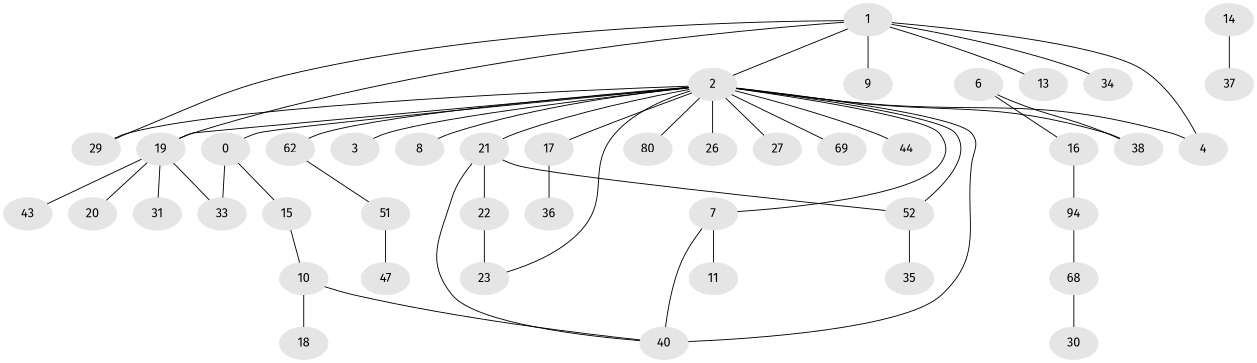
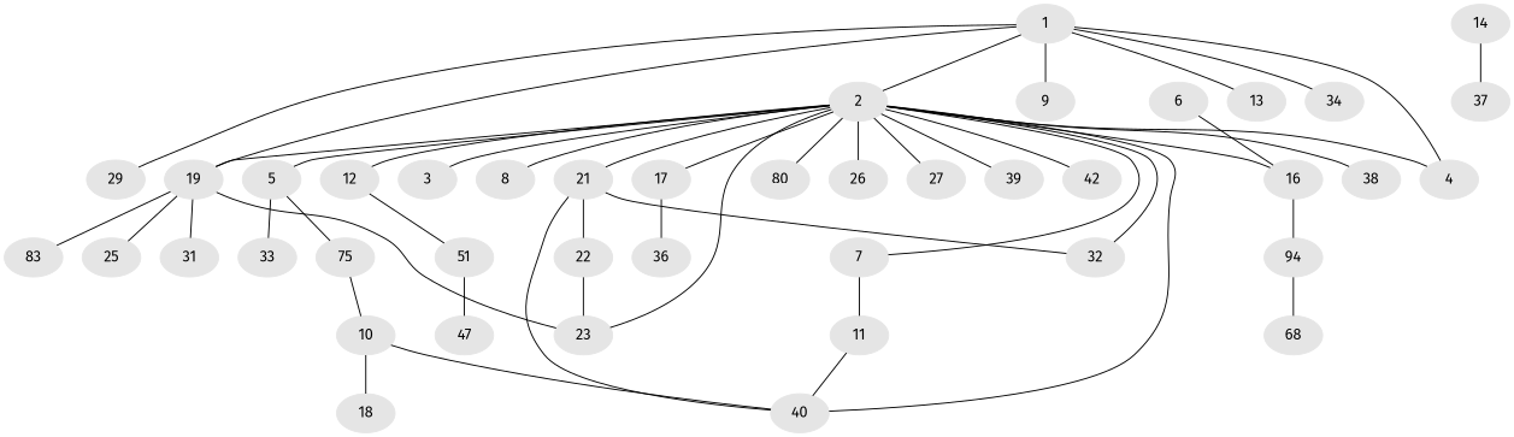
  graph {
    fontname="Fira Sans"
    node [color=gray90 fontname="Fira Sans" style=filled]
    edge [fontname="Fira Sans" weight=1.0]
    1
    2
    4
    9
    13
    19
    29
    34
    3
-   5 [label=0]
+   5
    7
    8
-   12 [label=62]
+   12
    16
    17
    n16 [label=80]
    21
    23
    26
    27
-   32 [label=52]
-   39 [label=69]
+   32
+   39
    40
-   44
+   44 [label=42]
    38
    14
    37
-   25 [label=20]
+   25
    31
-   43
-   15
+   43 [label=83]
+   15 [label=75]
    33
    6
    11
    n35 [label=51]
    n36 [label=94]
    36
    22
-   35
    10
    18
    n42 [label=47]
    n43 [label=68]
-   30
    1 -- 2
    1 -- 4
    1 -- 9
    1 -- 13
    1 -- 19
    1 -- 29
    1 -- 34
    2 -- 4
    2 -- 19
    2 -- 3
    2 -- 5
    2 -- 7
    2 -- 8
    2 -- 12
-   2 -- 29
+   2 -- 16
    2 -- 17
    2 -- n16
    2 -- 21
    2 -- 23
    2 -- 26
    2 -- 27
    2 -- 32
    2 -- 39
    2 -- 40
    2 -- 44
    2 -- 38
-   19 -- 33
+   19 -- 23
    19 -- 25
    19 -- 31
    19 -- 43
    5 -- 15
    5 -- 33
-   7 -- 40
+   11 -- 40
    7 -- 11
    12 -- n35
    16 -- n36
    17 -- 36
    21 -- 32
    21 -- 40
    21 -- 22 [weight=2.0]
-   32 -- 35
    14 -- 37
    15 -- 10
    6 -- 16
-   6 -- 38
    n35 -- n42
    n36 -- n43
    22 -- 23
    10 -- 40
    10 -- 18
-   n43 -- 30 [weight=2.0]
  }
